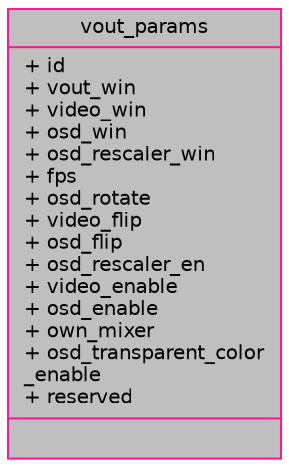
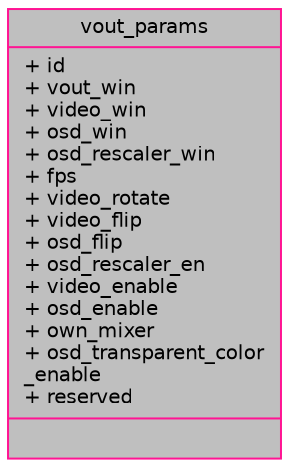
  digraph {
-   n1 [color=deeppink fillcolor=grey75 fontcolor=black fontname=Helvetica fontsize=10 height=0.2 label="{vout_params\n|+ id\l+ vout_win\l+ video_win\l+ osd_win\l+ osd_rescaler_win\l+ fps\l+ osd_rotate\l+ video_flip\l+ osd_flip\l+ osd_rescaler_en\l+ video_enable\l+ osd_enable\l+ own_mixer\l+ osd_transparent_color\l_enable\l+ reserved\l|}" shape=record style=filled width=0.4]
+   n1 [color=deeppink fillcolor=grey75 fontcolor=black fontname=Helvetica fontsize=10 height=0.2 label="{vout_params\n|+ id\l+ vout_win\l+ video_win\l+ osd_win\l+ osd_rescaler_win\l+ fps\l+ video_rotate\l+ video_flip\l+ osd_flip\l+ osd_rescaler_en\l+ video_enable\l+ osd_enable\l+ own_mixer\l+ osd_transparent_color\l_enable\l+ reserved\l|}" shape=record style=filled width=0.4]
  }
